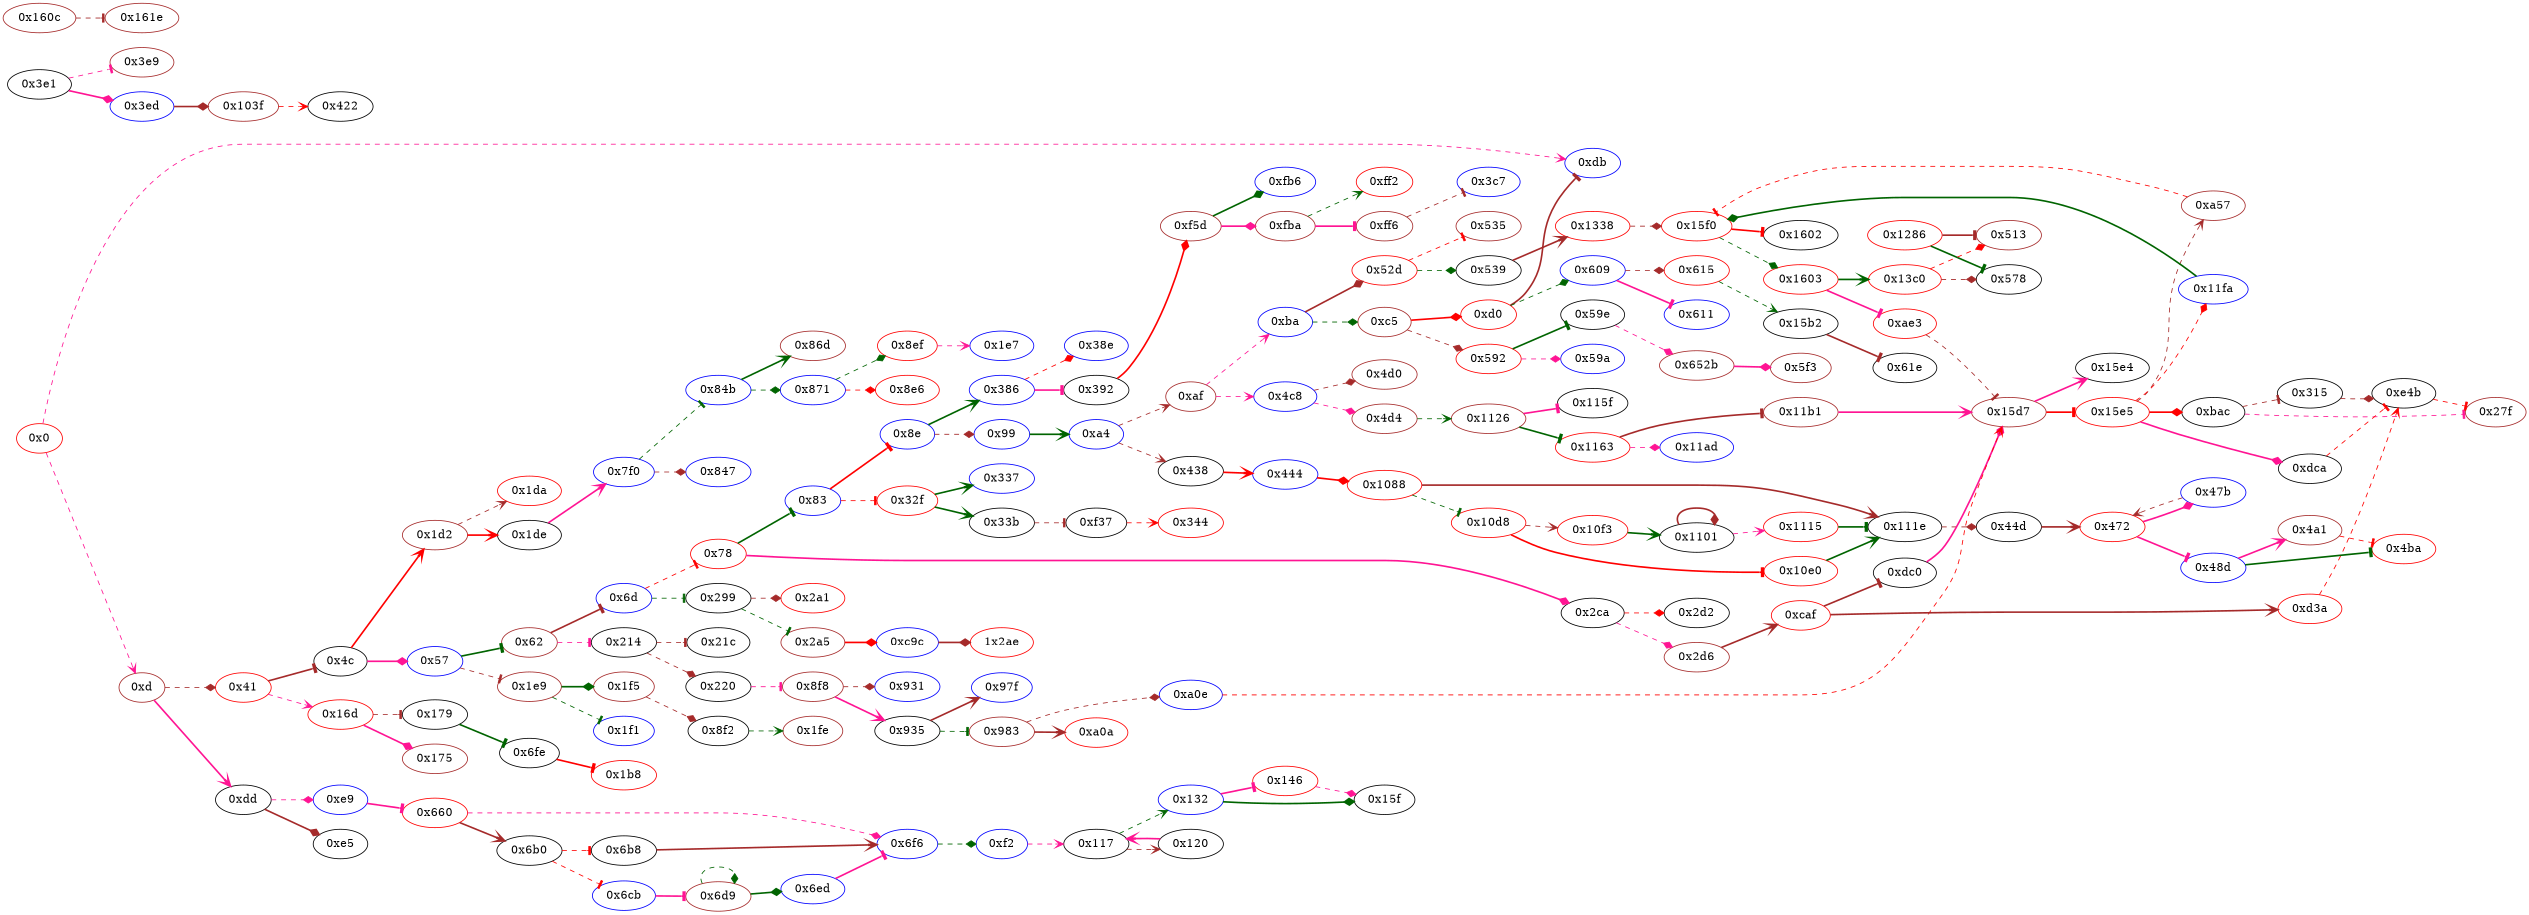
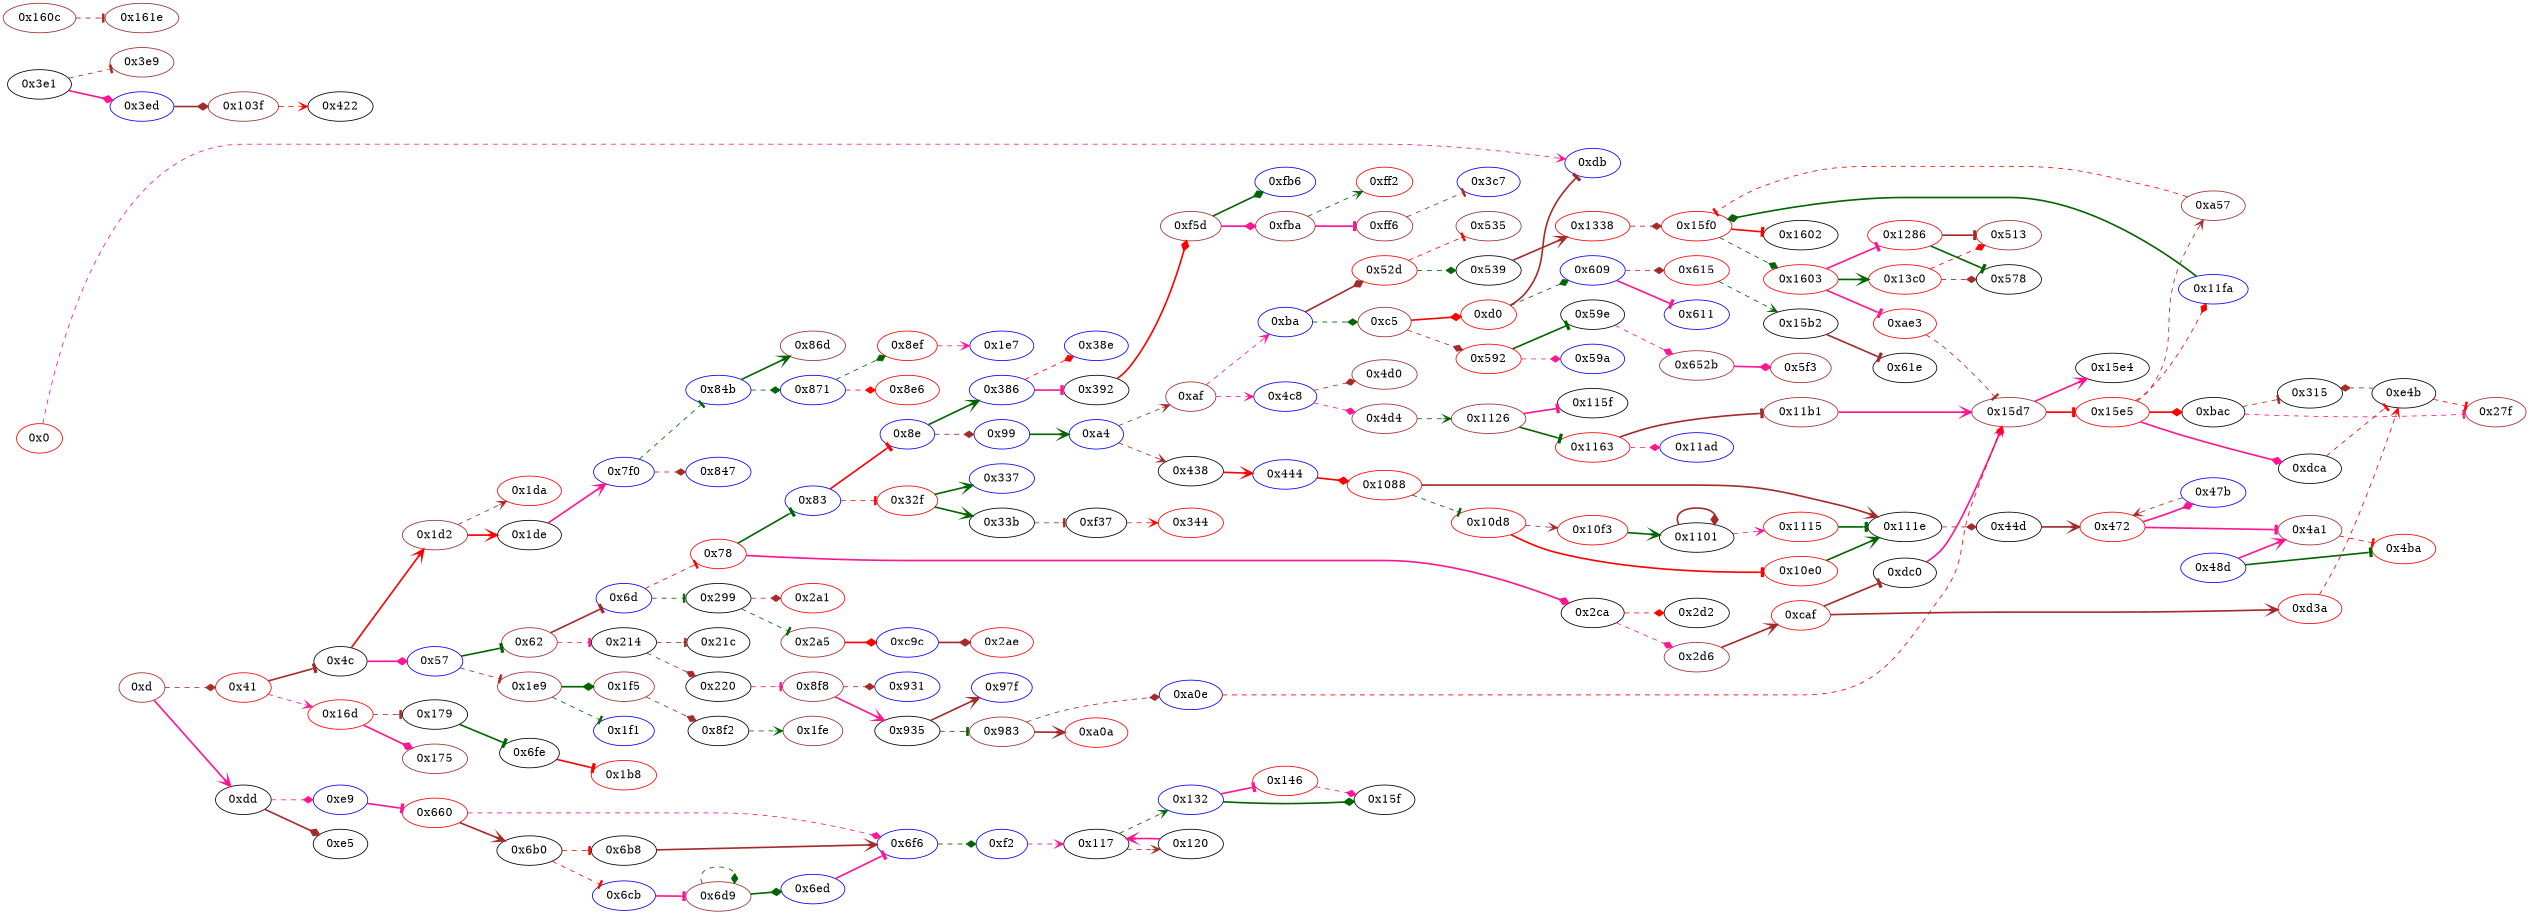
  digraph {
    rankdir=LR
    node [color=black fillcolor=white style=filled]
    edge [arrowhead=diamond color=brown style=dashed]
    "0x386" [color=blue]
    "0x38e" [color=blue]
    "0x392"
    "0xf5d" [color=brown]
    "0x1d2" [color=brown]
    "0x4c"
    "0x57" [color=blue]
    "0x1da" [color=red]
    "0x1de"
    "0x62" [color=brown]
    "0x1e9" [color=brown]
    "0x337" [color=blue]
    "0x6d" [color=blue]
    "0x78" [color=red]
    "0x299"
    "0x83" [color=blue]
    "0x2ca"
    "0x2a1" [color=red]
    "0x2a5" [color=brown]
    "0x1286" [color=red]
    "0x513" [color=brown]
    "0x578"
    "0xa4" [color=blue]
    "0xaf" [color=brown]
    "0x438"
    "0xba" [color=blue]
    "0x4c8" [color=blue]
    "0x444" [color=blue]
    n29 [color=brown label="0x652b"]
    "0x59e"
    "0x5f3" [color=brown]
    "0x3e9" [color=brown]
    "0x3e1"
    "0x3ed" [color=blue]
    "0x103f" [color=brown]
    "0x1126" [color=brown]
    "0x115f"
    "0x1163" [color=red]
    "0x11b1" [color=brown]
    "0x11ad" [color=blue]
    "0xfb6" [color=blue]
    "0xfba" [color=brown]
    "0xff2" [color=red]
    "0xff6" [color=brown]
    "0x1f5" [color=brown]
    "0x8f2"
    "0x1fe" [color=brown]
    "0x84b" [color=blue]
    "0x86d" [color=brown]
    "0x871" [color=blue]
    "0x8ef" [color=red]
    "0x8e6" [color=red]
    "0x8e" [color=blue]
    "0x99" [color=blue]
    "0x214"
    "0x21c"
    "0x220"
    "0x6ed" [color=blue]
    "0x6f6" [color=blue]
    "0xf2" [color=blue]
    "0x931" [color=blue]
    "0x16d" [color=red]
    "0x179"
    "0x175" [color=brown]
    "0x6fe"
    "0x32f" [color=red]
    "0x2d2"
    "0x2d6" [color=brown]
    "0x472" [color=red]
    "0x47b" [color=blue]
    "0x48d" [color=blue]
    "0x4a1" [color=brown]
    "0x4ba" [color=red]
    "0x41" [color=red]
    "0x52d" [color=red]
    "0xc5" [color=brown]
    "0x4d0" [color=brown]
    "0x4d4" [color=brown]
    "0x15d7" [color=brown]
    "0x15e4"
    "0x15e5" [color=red]
    "0xa57" [color=brown]
    "0xbac"
    "0xdca"
    "0x11fa" [color=blue]
    "0x615" [color=red]
    "0x15b2"
    "0x61e"
    "0x146" [color=red]
    "0x15f"
    "0x1338" [color=red]
    "0x15f0" [color=red]
    "0x1602"
    "0x1603" [color=red]
    "0x1088" [color=red]
    "0x132" [color=blue]
    "0x8f8" [color=brown]
    "0x111e"
    "0x10d8" [color=red]
    "0x422"
    "0x6b8"
    "0xdc0"
    "0x1e7" [color=blue]
    "0x117"
    "0x120"
    "0x1115" [color=red]
    "0x44d"
    "0x660" [color=red]
    "0x6b0"
    "0x6cb" [color=blue]
    "0xd3a" [color=red]
    "0xe4b"
    "0x315"
    "0x27f" [color=brown]
    "0xc9c" [color=blue]
    "0x59a" [color=blue]
    "0x33b"
    "0xae3" [color=red]
    "0x6d9" [color=brown]
    "0x847" [color=blue]
    "0x10f3" [color=red]
    "0x10e0" [color=red]
    "0x1101"
    "0xf37"
    "0x344" [color=red]
    "0xdb" [color=blue]
    "0x13c0" [color=red]
-   "0x2ae" [color=red label="1x2ae"]
+   "0x2ae" [color=red]
    "0x3c7" [color=blue]
    "0x1b8" [color=red]
    "0x97f" [color=blue]
    "0x935"
    "0x983" [color=brown]
    "0xa0e" [color=blue]
    "0xa0a" [color=red]
    "0xe9" [color=blue]
    "0x535" [color=brown]
    "0x539"
    "0x7f0" [color=blue]
    "0x160c" [color=brown]
    "0x161e" [color=brown]
    "0xcaf" [color=red]
    "0xd0" [color=red]
    "0x609" [color=blue]
    "0x611" [color=blue]
    "0x1f1" [color=blue]
    "0x0" [color=red]
    "0xd" [color=brown]
    "0xdd"
    "0xe5"
    "0x592" [color=red]
    "0x386" -> "0x38e" [color=red]
    "0x386" -> "0x392" [arrowhead=tee color=deeppink style=bold]
    "0x392" -> "0xf5d" [color=red style=bold]
    "0xf5d" -> "0xfb6" [color=darkgreen style=bold]
    "0xf5d" -> "0xfba" [color=deeppink style=bold]
    "0x1d2" -> "0x1da" [arrowhead=vee]
    "0x1d2" -> "0x1de" [arrowhead=vee color=red style=bold]
    "0x4c" -> "0x1d2" [arrowhead=vee color=red style=bold]
    "0x4c" -> "0x57" [color=deeppink style=bold]
    "0x57" -> "0x62" [arrowhead=tee color=darkgreen style=bold]
    "0x57" -> "0x1e9" [arrowhead=tee]
    "0x1de" -> "0x7f0" [arrowhead=vee color=deeppink style=bold]
    "0x62" -> "0x6d" [arrowhead=tee style=bold]
    "0x62" -> "0x214" [arrowhead=tee color=deeppink]
    "0x1e9" -> "0x1f5" [color=darkgreen style=bold]
    "0x1e9" -> "0x1f1" [arrowhead=tee color=darkgreen]
    "0x6d" -> "0x78" [arrowhead=tee color=red]
    "0x6d" -> "0x299" [arrowhead=tee color=darkgreen]
    "0x78" -> "0x83" [arrowhead=tee color=darkgreen style=bold]
    "0x78" -> "0x2ca" [color=deeppink style=bold]
    "0x299" -> "0x2a1"
    "0x299" -> "0x2a5" [arrowhead=tee color=darkgreen]
    "0x83" -> "0x8e" [arrowhead=tee color=red style=bold]
    "0x83" -> "0x32f" [arrowhead=tee color=red]
    "0x2ca" -> "0x2d2" [color=red]
    "0x2ca" -> "0x2d6" [color=deeppink]
    "0x2a5" -> "0xc9c" [color=red style=bold]
    "0x1286" -> "0x513" [arrowhead=tee style=bold]
    "0x1286" -> "0x578" [arrowhead=tee color=darkgreen style=bold]
    "0xa4" -> "0xaf" [arrowhead=vee]
    "0xa4" -> "0x438" [arrowhead=vee]
    "0xaf" -> "0xba" [arrowhead=vee color=deeppink]
    "0xaf" -> "0x4c8" [arrowhead=vee color=deeppink]
    "0x438" -> "0x444" [arrowhead=vee color=red style=bold]
    "0xba" -> "0x52d" [style=bold]
    "0xba" -> "0xc5" [color=darkgreen]
    "0x4c8" -> "0x4d0"
    "0x4c8" -> "0x4d4" [color=deeppink]
    "0x444" -> "0x1088" [color=red style=bold]
    n29 -> "0x5f3" [color=deeppink style=bold]
    "0x59e" -> n29 [color=deeppink]
-   "0x3e1" -> "0x3e9" [arrowhead=tee color=deeppink]
+   "0x3e1" -> "0x3e9" [arrowhead=tee]
    "0x3e1" -> "0x3ed" [color=deeppink style=bold]
    "0x3ed" -> "0x103f" [style=bold]
    "0x103f" -> "0x422" [arrowhead=vee color=red]
    "0x1126" -> "0x115f" [arrowhead=tee color=deeppink style=bold]
    "0x1126" -> "0x1163" [arrowhead=tee color=darkgreen style=bold]
    "0x1163" -> "0x11b1" [arrowhead=tee style=bold]
    "0x1163" -> "0x11ad" [color=deeppink]
    "0x11b1" -> "0x15d7" [arrowhead=vee color=deeppink style=bold]
    "0xfba" -> "0xff2" [arrowhead=vee color=darkgreen]
    "0xfba" -> "0xff6" [arrowhead=tee color=deeppink style=bold]
    "0xff6" -> "0x3c7" [arrowhead=tee]
    "0x1f5" -> "0x8f2"
    "0x8f2" -> "0x1fe" [arrowhead=vee color=darkgreen]
    "0x84b" -> "0x86d" [arrowhead=vee color=darkgreen style=bold]
    "0x84b" -> "0x871" [color=darkgreen]
    "0x871" -> "0x8ef" [color=darkgreen]
    "0x871" -> "0x8e6" [color=red]
    "0x8ef" -> "0x1e7" [arrowhead=vee color=deeppink]
    "0x8e" -> "0x386" [arrowhead=vee color=darkgreen style=bold]
    "0x8e" -> "0x99"
    "0x99" -> "0xa4" [arrowhead=vee color=darkgreen style=bold]
    "0x214" -> "0x21c" [arrowhead=tee]
    "0x214" -> "0x220"
    "0x220" -> "0x8f8" [arrowhead=tee color=deeppink]
    "0x6ed" -> "0x6f6" [arrowhead=tee color=deeppink style=bold]
    "0x6f6" -> "0xf2" [color=darkgreen]
    "0xf2" -> "0x117" [arrowhead=vee color=deeppink]
    "0x16d" -> "0x179" [arrowhead=tee]
    "0x16d" -> "0x175" [color=deeppink style=bold]
    "0x179" -> "0x6fe" [arrowhead=tee color=darkgreen style=bold]
    "0x6fe" -> "0x1b8" [arrowhead=tee color=red style=bold]
    "0x32f" -> "0x337" [arrowhead=vee color=darkgreen style=bold]
    "0x32f" -> "0x33b" [arrowhead=vee color=darkgreen style=bold]
    "0x2d6" -> "0xcaf" [arrowhead=vee style=bold]
    "0x472" -> "0x47b" [color=deeppink style=bold]
-   "0x472" -> "0x48d" [arrowhead=tee color=deeppink style=bold]
+   "0x472" -> "0x4a1" [arrowhead=tee color=deeppink style=bold]
    "0x47b" -> "0x472" [arrowhead=vee]
    "0x48d" -> "0x4a1" [arrowhead=vee color=deeppink style=bold]
    "0x48d" -> "0x4ba" [arrowhead=tee color=darkgreen style=bold]
    "0x4a1" -> "0x4ba" [arrowhead=tee color=red]
    "0x41" -> "0x4c" [arrowhead=tee style=bold]
    "0x41" -> "0x16d" [arrowhead=vee color=deeppink]
    "0x52d" -> "0x535" [arrowhead=tee color=red]
    "0x52d" -> "0x539" [color=darkgreen]
    "0xc5" -> "0xd0" [color=red style=bold]
    "0xc5" -> "0x592"
    "0x4d4" -> "0x1126" [arrowhead=vee color=darkgreen]
    "0x15d7" -> "0x15e4" [arrowhead=vee color=deeppink style=bold]
    "0x15d7" -> "0x15e5" [arrowhead=tee color=red style=bold]
    "0x15e5" -> "0xa57" [arrowhead=vee]
    "0x15e5" -> "0xbac" [color=red style=bold]
    "0x15e5" -> "0xdca" [color=deeppink style=bold]
    "0x15e5" -> "0x11fa" [color=red]
    "0xa57" -> "0x15f0" [arrowhead=tee color=red]
    "0xbac" -> "0x315" [arrowhead=tee]
    "0xbac" -> "0x27f" [arrowhead=tee color=deeppink]
    "0xdca" -> "0xe4b" [arrowhead=tee color=red]
    "0x11fa" -> "0x15f0" [color=darkgreen style=bold]
    "0x615" -> "0x15b2" [arrowhead=vee color=darkgreen]
    "0x15b2" -> "0x61e" [arrowhead=tee style=bold]
    "0x146" -> "0x15f" [color=deeppink]
    "0x1338" -> "0x15f0"
    "0x15f0" -> "0x1602" [arrowhead=tee color=red style=bold]
    "0x15f0" -> "0x1603" [color=darkgreen]
+   "0x1603" -> "0x1286" [arrowhead=tee color=deeppink style=bold]
    "0x1603" -> "0xae3" [arrowhead=tee color=deeppink style=bold]
    "0x1603" -> "0x13c0" [arrowhead=vee color=darkgreen style=bold]
    "0x1088" -> "0x111e" [arrowhead=vee style=bold]
    "0x1088" -> "0x10d8" [arrowhead=tee color=darkgreen]
    "0x132" -> "0x146" [arrowhead=tee color=deeppink style=bold]
    "0x132" -> "0x15f" [color=darkgreen style=bold]
    "0x8f8" -> "0x931"
    "0x8f8" -> "0x935" [arrowhead=vee color=deeppink style=bold]
    "0x111e" -> "0x44d"
    "0x10d8" -> "0x10f3" [arrowhead=vee]
    "0x10d8" -> "0x10e0" [arrowhead=tee color=red style=bold]
    "0x6b8" -> "0x6f6" [arrowhead=vee style=bold]
    "0xdc0" -> "0x15d7" [color=deeppink style=bold]
    "0x117" -> "0x132" [arrowhead=vee color=darkgreen]
    "0x117" -> "0x120" [arrowhead=vee]
    "0x120" -> "0x117" [arrowhead=vee color=deeppink style=bold]
    "0x1115" -> "0x111e" [arrowhead=tee color=darkgreen style=bold]
    "0x44d" -> "0x472" [arrowhead=vee style=bold]
    "0x660" -> "0x6f6" [color=deeppink]
    "0x660" -> "0x6b0" [arrowhead=vee style=bold]
    "0x6b0" -> "0x6b8" [arrowhead=tee color=red]
    "0x6b0" -> "0x6cb" [arrowhead=tee color=red]
    "0x6cb" -> "0x6d9" [arrowhead=tee color=deeppink style=bold]
    "0xd3a" -> "0xe4b" [arrowhead=vee color=red]
-   "0x315" -> "0xe4b"
+   "0xe4b" -> "0x315"
    "0xe4b" -> "0x27f" [arrowhead=tee color=red]
    "0xc9c" -> "0x2ae" [style=bold]
    "0x33b" -> "0xf37" [arrowhead=tee]
    "0xae3" -> "0x15d7" [arrowhead=tee]
    "0x6d9" -> "0x6ed" [color=darkgreen style=bold]
    "0x6d9" -> "0x6d9" [color=darkgreen]
    "0x10f3" -> "0x1101" [arrowhead=vee color=darkgreen style=bold]
    "0x10e0" -> "0x111e" [arrowhead=vee color=darkgreen style=bold]
    "0x1101" -> "0x1115" [arrowhead=vee color=deeppink]
    "0x1101" -> "0x1101" [style=bold]
    "0xf37" -> "0x344" [arrowhead=vee color=red]
    "0x13c0" -> "0x513" [color=red]
    "0x13c0" -> "0x578"
    "0x935" -> "0x97f" [arrowhead=vee style=bold]
    "0x935" -> "0x983" [arrowhead=tee color=darkgreen]
    "0x983" -> "0xa0e"
    "0x983" -> "0xa0a" [arrowhead=vee style=bold]
    "0xa0e" -> "0x15d7" [arrowhead=vee color=red]
    "0xe9" -> "0x660" [arrowhead=tee color=deeppink style=bold]
    "0x539" -> "0x1338" [arrowhead=vee style=bold]
    "0x7f0" -> "0x84b" [arrowhead=tee color=darkgreen]
    "0x7f0" -> "0x847"
    "0x160c" -> "0x161e" [arrowhead=tee]
    "0xcaf" -> "0xdc0" [arrowhead=tee style=bold]
    "0xcaf" -> "0xd3a" [arrowhead=vee style=bold]
    "0xd0" -> "0xdb" [arrowhead=tee style=bold]
    "0xd0" -> "0x609" [color=darkgreen]
    "0x609" -> "0x615"
    "0x609" -> "0x611" [arrowhead=tee color=deeppink style=bold]
    "0x0" -> "0xdb" [arrowhead=vee color=deeppink]
-   "0x0" -> "0xd" [arrowhead=vee color=deeppink]
    "0xd" -> "0x41"
    "0xd" -> "0xdd" [arrowhead=vee color=deeppink style=bold]
    "0xdd" -> "0xe9" [color=deeppink]
    "0xdd" -> "0xe5" [style=bold]
    "0x592" -> "0x59e" [arrowhead=tee color=darkgreen style=bold]
    "0x592" -> "0x59a" [color=deeppink]
  }
